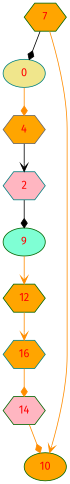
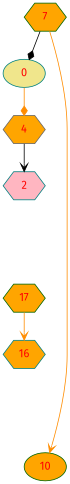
  digraph {
    fontname="Fira Sans"
    node [color=darkgreen fillcolor=orange fontcolor=red fontname="Fira Sans" shape=hexagon style=filled]
    edge [arrowhead=diamond color=darkorange fontname="Fira Sans"]
    0 [color=teal fillcolor=khaki shape=ellipse]
    4 [color=gray40]
    2 [color=teal fillcolor=lightpink]
-   9 [fillcolor=aquamarine shape=ellipse]
-   12
+   12 [label=17]
    7
    10 [shape=ellipse]
    16 [color=teal]
-   14 [fillcolor=lightpink]
    0 -> 4
    4 -> 2 [arrowhead=vee color=black]
-   2 -> 9 [color=black]
-   9 -> 12 [arrowhead=vee]
    12 -> 16 [arrowhead=vee]
    7 -> 0 [color=black]
    7 -> 10 [arrowhead=vee]
-   16 -> 14
-   14 -> 10
  }
